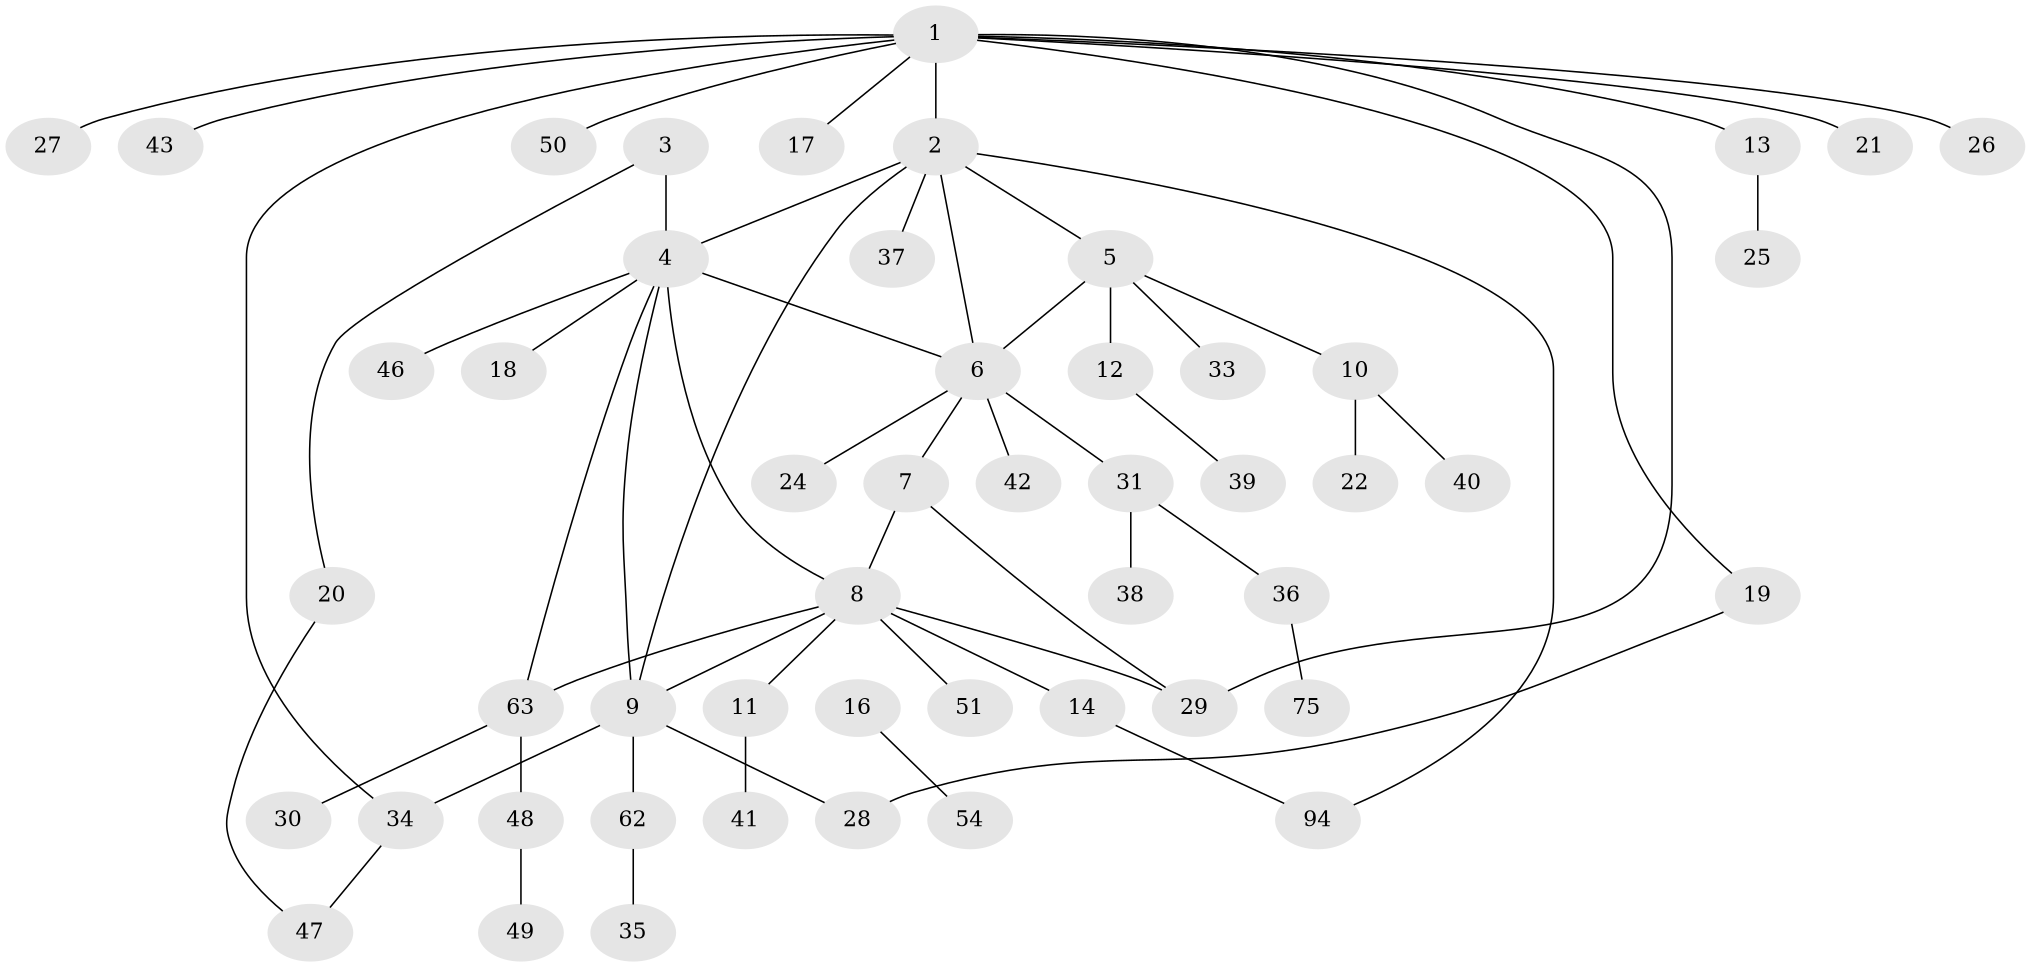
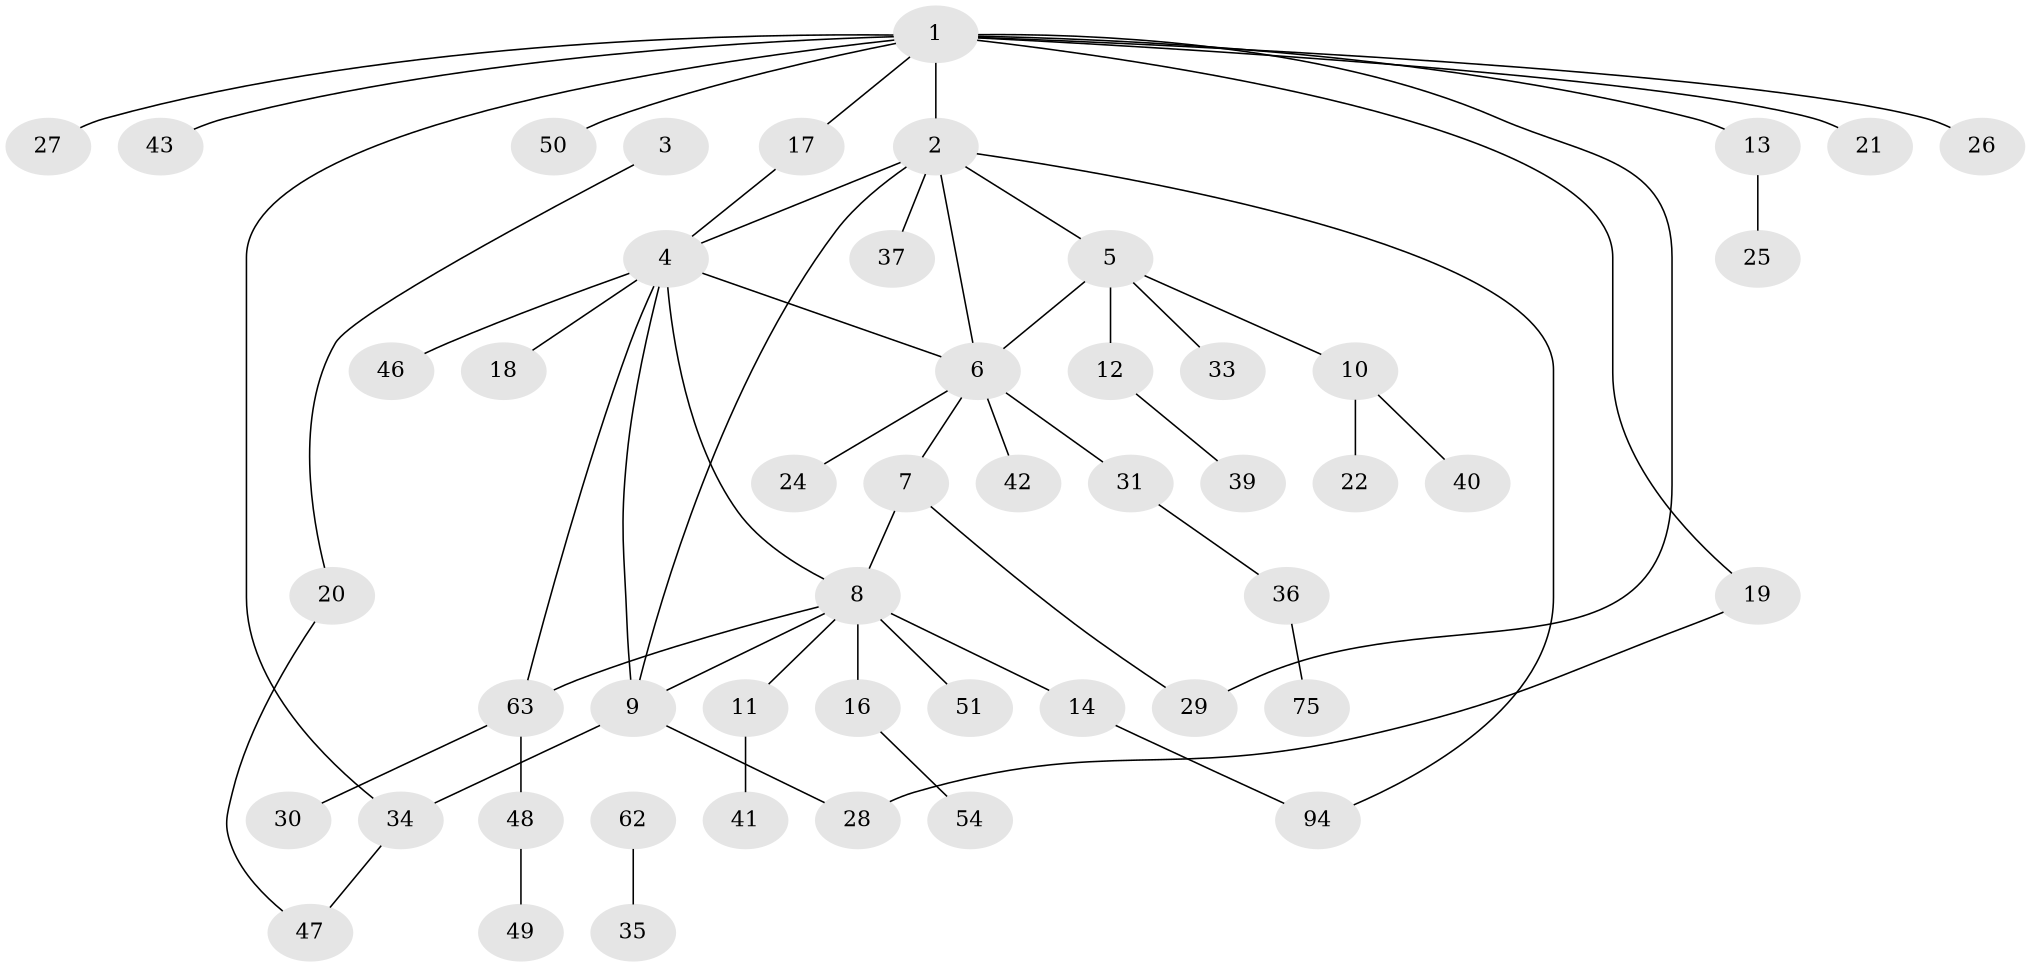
  graph {
    node [color=gray90 style=filled]
    1
    2
    13
    17
    19
    21
    26
    27
    29
    34
    43
    50
    4
    5
    9
    37
    n17 [label=94]
    6
    25
    28
    47
    8
    18
    n24 [label=63]
    46
    10
    12
    33
    7
    n30 [label=62]
    3
    20
    24
    31
    42
    11
    14
    16
    51
    30
    48
    22
    40
    39
    36
-   38
    41
    n48 [label=54]
    35
    49
    n51 [label=75]
    1 -- 2
    1 -- 13
    1 -- 17
    1 -- 19
    1 -- 21
    1 -- 26
    1 -- 27
    1 -- 29
    1 -- 34
    1 -- 43
    1 -- 50
    2 -- 4
    2 -- 5
    2 -- 9
    2 -- 37
    2 -- n17
    2 -- 6
    13 -- 25
    19 -- 28
    34 -- 47
    4 -- 9
    4 -- 6
    4 -- 8
    4 -- 18
    4 -- n24
    4 -- 46
    5 -- 6
    5 -- 10
    5 -- 12
    5 -- 33
    9 -- 34
    9 -- 28
-   9 -- n30
    6 -- 7
    6 -- 24
    6 -- 31
    6 -- 42
    8 -- 9
    8 -- n24
    8 -- 11
    8 -- 14
-   8 -- 29
+   8 -- 16
    8 -- 51
    n24 -- 30
    n24 -- 48
    10 -- 22
    10 -- 40
    12 -- 39
    7 -- 29
    7 -- 8
    n30 -- 35
-   3 -- 4
+   17 -- 4
    3 -- 20
    20 -- 47
    31 -- 36
-   31 -- 38
    11 -- 41
    14 -- n17
    16 -- n48
    48 -- 49
    36 -- n51
  }
